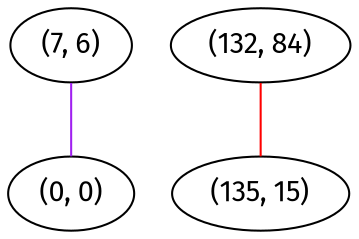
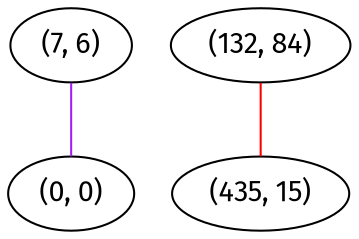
  graph {
    fontname="Fira Sans"
    node [fontname="Fira Sans"]
    edge [fontname="Fira Sans"]
    "(7, 6)"
    "(0, 0)"
    "(132, 84)"
-   "(135, 15)"
+   "(135, 15)" [label="(435, 15)"]
    "(7, 6)" -- "(0, 0)" [color=purple weight=4]
    "(132, 84)" -- "(135, 15)" [color=red weight=1]
  }
